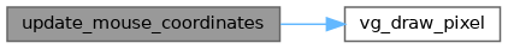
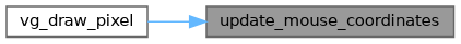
  digraph {
    rankdir=LR
    node [fontname=Helvetica fontsize=10 shape=box style=filled]
    n1 [color=gray40 fillcolor=grey60 fontcolor=black height=0.2 label=update_mouse_coordinates width=0.4]
    n2 [color=grey40 fillcolor=white height=0.2 label=vg_draw_pixel width=0.4]
-   n1 -> n2 [color=steelblue1 fontname=Helvetica fontsize=10 labelfontname=Helvetica labelfontsize=10 style=solid]
+   n2 -> n1 [color=steelblue1 fontname=Helvetica fontsize=10 labelfontname=Helvetica labelfontsize=10 style=solid]
  }
